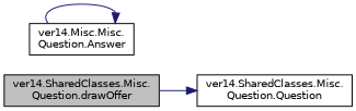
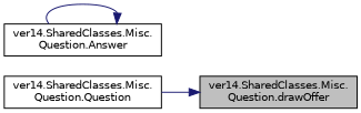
  digraph {
    rankdir=LR
    node [color=black fillcolor=white fontname=Helvetica fontsize=10 shape=record style=filled]
    edge [color=midnightblue fontname=Helvetica fontsize=10 labelfontname=Helvetica labelfontsize=10 style=solid]
    n1 [fillcolor=grey75 fontcolor=black height=0.2 label="ver14.SharedClasses.Misc.\lQuestion.drawOffer" width=0.4]
    n2 [height=0.2 label="ver14.SharedClasses.Misc.\lQuestion.Question" width=0.4]
-   n3 [height=0.2 label="ver14.Misc.Misc.\lQuestion.Answer" width=0.4]
-   n1 -> n2
+   n3 [height=0.2 label="ver14.SharedClasses.Misc.\lQuestion.Answer" width=0.4]
+   n2 -> n1
    n3 -> n3
  }
